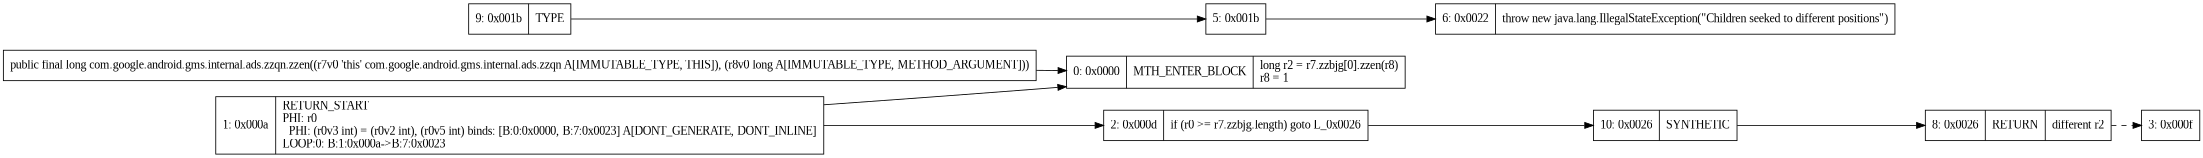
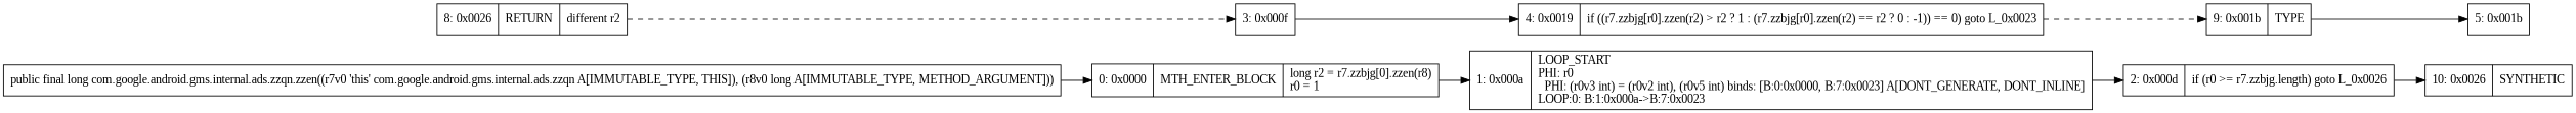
  digraph {
    fontname="Liberation Serif"
    rankdir=LR
    node [fontname="Liberation Serif" shape=record]
    edge [fontname="Liberation Serif"]
-   n1 [label="{0\:\ 0x0000|MTH_ENTER_BLOCK\l|long r2 = r7.zzbjg[0].zzen(r8)\lr8 = 1\l}"]
-   n2 [label="{1\:\ 0x000a|RETURN_START\lPHI: r0 \l  PHI: (r0v3 int) = (r0v2 int), (r0v5 int) binds: [B:0:0x0000, B:7:0x0023] A[DONT_GENERATE, DONT_INLINE]\lLOOP:0: B:1:0x000a\-\>B:7:0x0023\l}"]
+   n1 [label="{0\:\ 0x0000|MTH_ENTER_BLOCK\l|long r2 = r7.zzbjg[0].zzen(r8)\lr0 = 1\l}"]
+   n2 [label="{1\:\ 0x000a|LOOP_START\lPHI: r0 \l  PHI: (r0v3 int) = (r0v2 int), (r0v5 int) binds: [B:0:0x0000, B:7:0x0023] A[DONT_GENERATE, DONT_INLINE]\lLOOP:0: B:1:0x000a\-\>B:7:0x0023\l}"]
    n3 [label="{2\:\ 0x000d|if (r0 \>= r7.zzbjg.length) goto L_0x0026\l}"]
    n4 [label="{10\:\ 0x0026|SYNTHETIC\l}"]
    n5 [label="{3\:\ 0x000f}"]
+   n6 [label="{4\:\ 0x0019|if ((r7.zzbjg[r0].zzen(r2) \> r2 ? 1 : (r7.zzbjg[r0].zzen(r2) == r2 ? 0 : \-1)) == 0) goto L_0x0023\l}"]
    n7 [label="{8\:\ 0x0026|RETURN\l|different r2\l}"]
    n8 [label="{9\:\ 0x001b|TYPE\l}"]
    n9 [label="{5\:\ 0x001b}"]
-   n10 [label="{6\:\ 0x0022|throw new java.lang.IllegalStateException(\"Children seeked to different positions\")\l}"]
    n11 [label="{public final long com.google.android.gms.internal.ads.zzqn.zzen((r7v0 'this' com.google.android.gms.internal.ads.zzqn A[IMMUTABLE_TYPE, THIS]), (r8v0 long A[IMMUTABLE_TYPE, METHOD_ARGUMENT])) }"]
-   n2 -> n1
+   n1 -> n2
    n2 -> n3
    n3 -> n4
-   n4 -> n7
+   n5 -> n6
+   n6 -> n8 [style=dashed]
    n7 -> n5 [style=dashed]
    n8 -> n9
-   n9 -> n10
    n11 -> n1
  }
